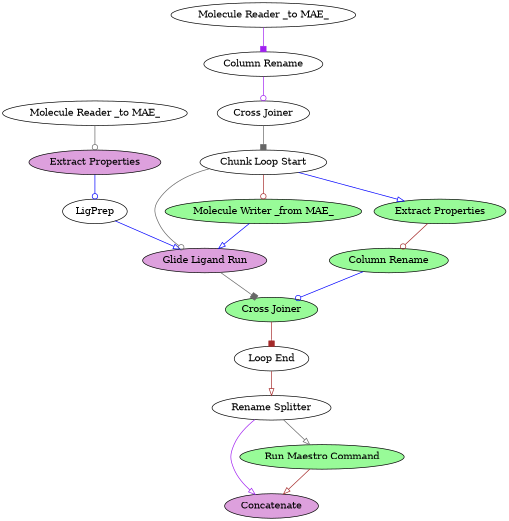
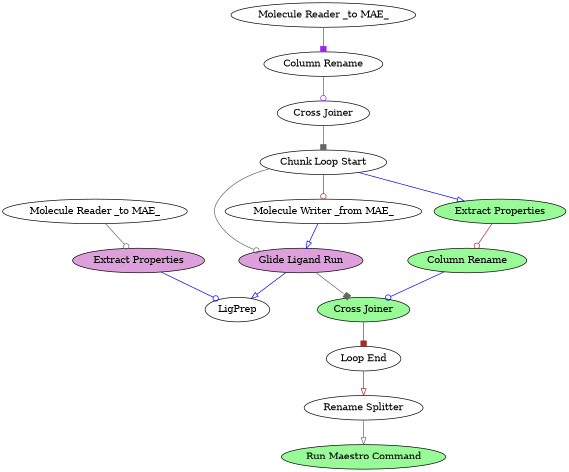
  digraph {
    rankdir=TB
    node [fillcolor=white style=filled]
    edge [arrowhead=odot color=gray40]
    n1 [label="Molecule Reader _to MAE_"]
    n2 [fillcolor=plum label="Extract Properties"]
    n3 [label=LigPrep]
    n4 [fillcolor=plum label="Glide Ligand Run"]
    n5 [label="Cross Joiner"]
    n6 [label="Chunk Loop Start"]
    n7 [fillcolor=palegreen label="Extract Properties"]
-   n8 [fillcolor=palegreen label="Molecule Writer _from MAE_"]
+   n8 [label="Molecule Writer _from MAE_"]
    n9 [fillcolor=palegreen label="Cross Joiner"]
    n10 [fillcolor=palegreen label="Column Rename"]
    n11 [label="Column Rename"]
    n12 [label="Loop End"]
    n13 [label="Rename Splitter"]
    n14 [label="Molecule Reader _to MAE_"]
-   n15 [fillcolor=plum label=Concatenate]
    n16 [fillcolor=palegreen label="Run Maestro Command"]
    n1 -> n2
    n2 -> n3 [color=blue]
-   n3 -> n4 [arrowhead=onormal color=blue]
+   n4 -> n3 [arrowhead=onormal color=blue]
    n4 -> n9 [arrowhead=box]
    n5 -> n6 [arrowhead=box]
    n6 -> n4
    n6 -> n7 [arrowhead=onormal color=blue]
    n6 -> n8 [color=brown]
    n7 -> n10 [color=brown]
    n8 -> n4 [arrowhead=onormal color=blue]
    n9 -> n12 [arrowhead=box color=brown]
    n10 -> n9 [color=blue]
    n11 -> n5 [color=purple]
    n12 -> n13 [arrowhead=onormal color=brown]
-   n13 -> n15 [arrowhead=onormal color=purple]
    n13 -> n16 [arrowhead=onormal]
    n14 -> n11 [arrowhead=box color=purple]
-   n16 -> n15 [arrowhead=onormal color=brown]
  }
